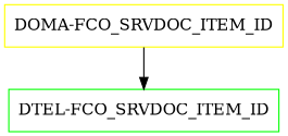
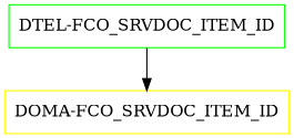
  digraph {
    node [shape=box]
    "DTEL-FCO_SRVDOC_ITEM_ID" [color=green]
    "DOMA-FCO_SRVDOC_ITEM_ID" [color=yellow]
-   "DOMA-FCO_SRVDOC_ITEM_ID" -> "DTEL-FCO_SRVDOC_ITEM_ID"
+   "DTEL-FCO_SRVDOC_ITEM_ID" -> "DOMA-FCO_SRVDOC_ITEM_ID"
  }
